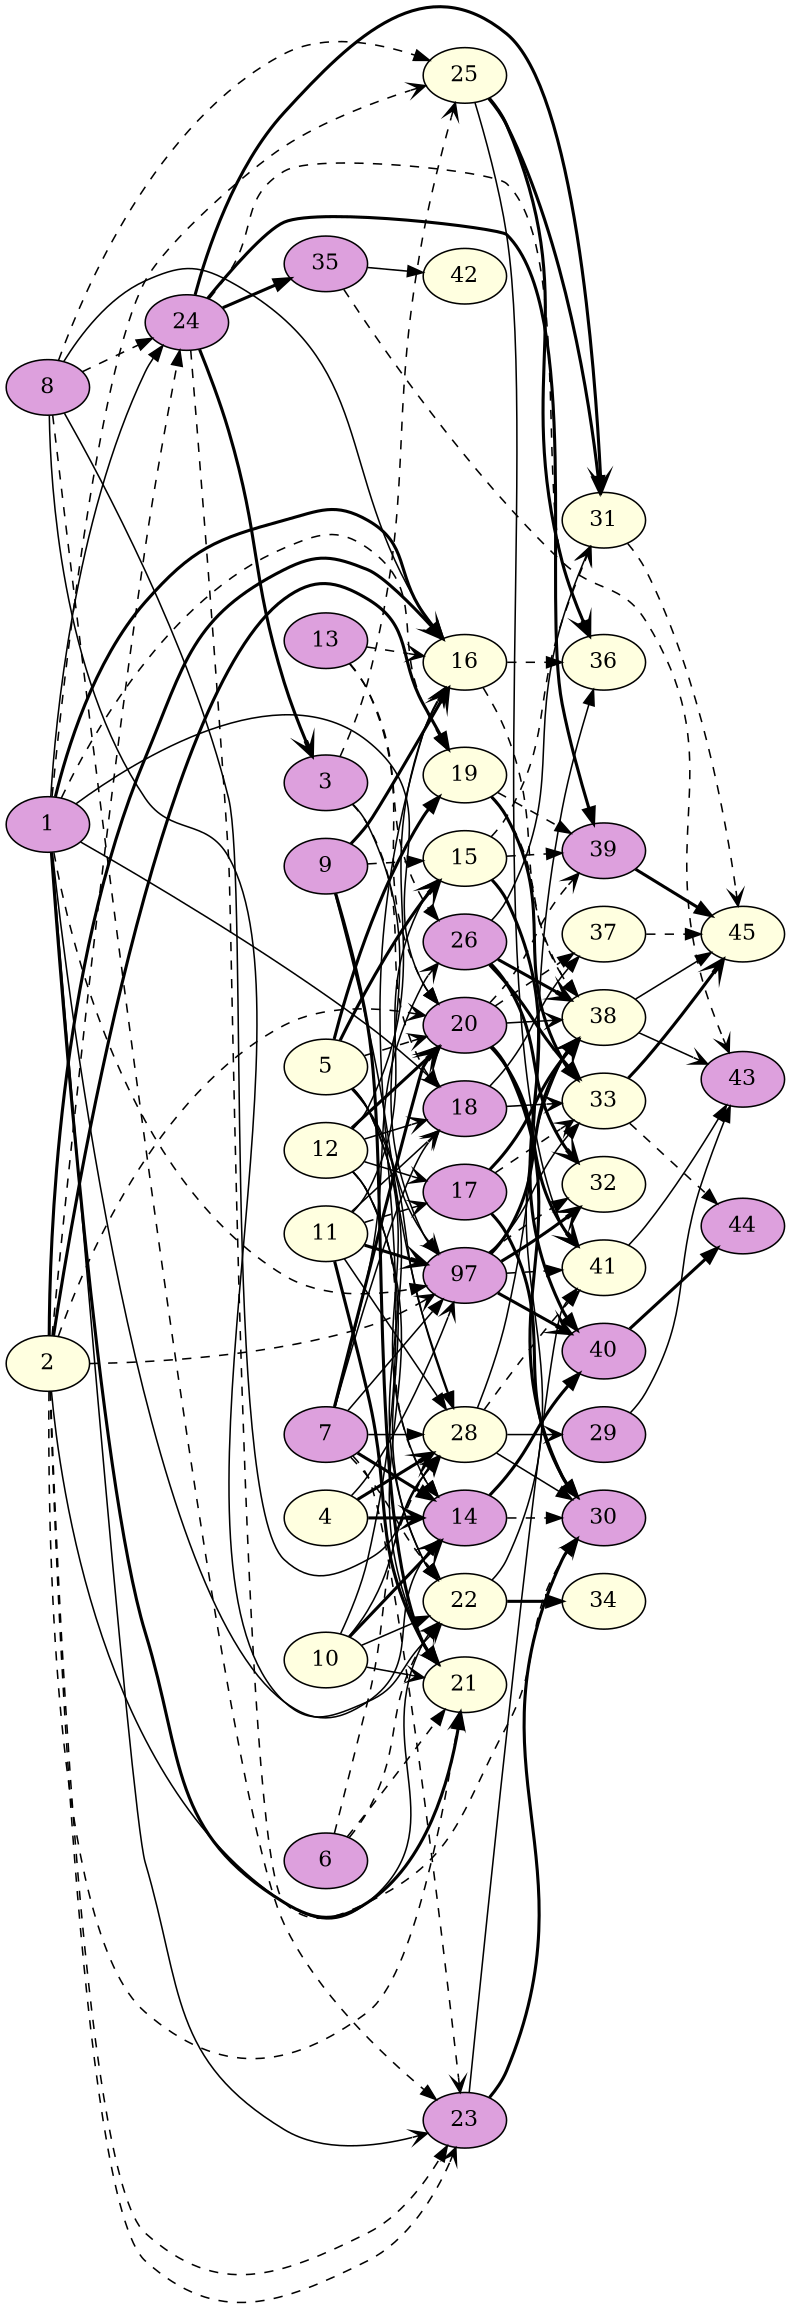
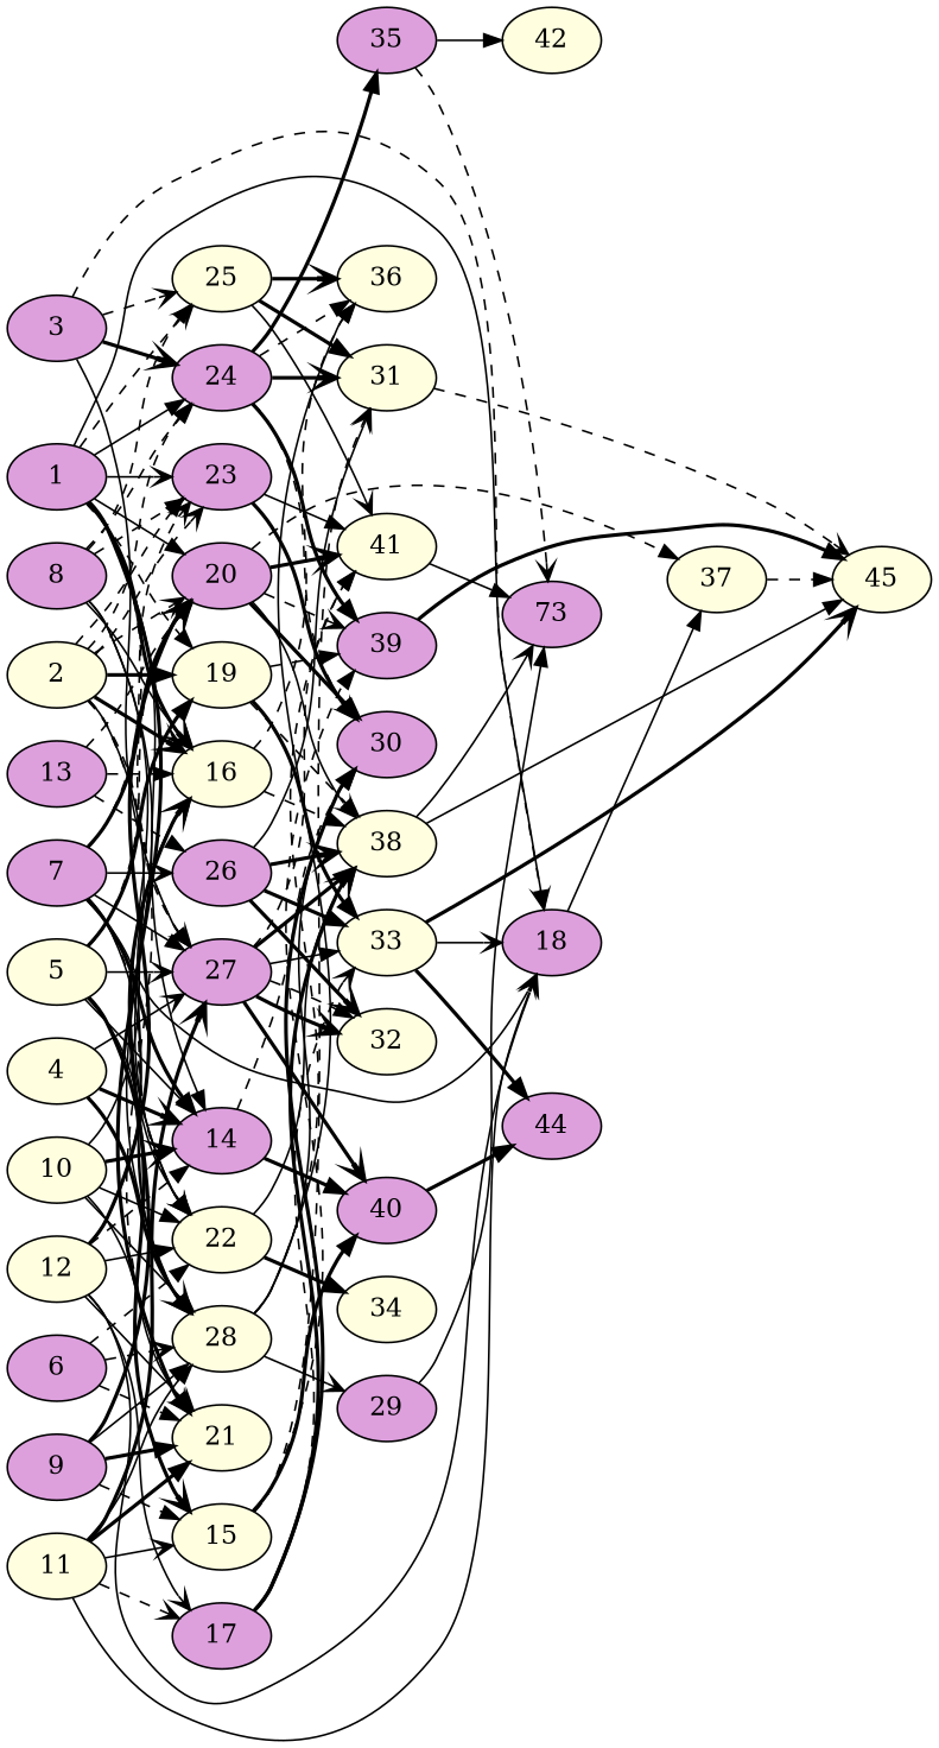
  digraph {
    rankdir=LR
    node [alpha=0.17 fillcolor=lightyellow style=filled]
    edge [arrowhead=normal style=solid]
    1 [alpha=0.20 expect_size=15592448 fillcolor=plum]
    14 [expect_size=40304640 fillcolor=plum]
    16 [alpha=0.16 expect_size=7221248]
    18 [alpha=0.12 expect_size=25994240 fillcolor=plum]
    19 [alpha=0.01 expect_size=11681792]
    20 [alpha=0.09 expect_size=37480448 fillcolor=plum]
    21 [alpha=0.01 expect_size=23923712]
    23 [alpha=0.15 expect_size=37060608 fillcolor=plum]
    24 [alpha=0.00 expect_size=6373376 fillcolor=plum]
    25 [alpha=0.10 expect_size=47654912]
-   27 [alpha=0.10 expect_size=23852032 fillcolor=plum label=97]
+   27 [alpha=0.10 expect_size=23852032 fillcolor=plum]
    30 [alpha=0.05 expect_size=8267776 fillcolor=plum]
    40 [alpha=0.14 expect_size=51210240 fillcolor=plum]
    36 [alpha=0.20 expect_size=8989696]
    38 [alpha=0.13 expect_size=6522880]
    33 [alpha=0.05 expect_size=44134400]
    37 [alpha=0.02 expect_size=30067712]
    39 [alpha=0.07 expect_size=42504192 fillcolor=plum]
    41 [alpha=0.09 expect_size=14672896]
    31 [expect_size=29204480]
    35 [alpha=0.00 expect_size=32553984 fillcolor=plum]
    32 [alpha=0.02 expect_size=30959616]
    44 [alpha=0.12 expect_size=24719360 fillcolor=plum]
    45 [alpha=0.16 expect_size=28801024]
-   43 [alpha=0.06 expect_size=13943808 fillcolor=plum]
+   43 [alpha=0.06 expect_size=13943808 fillcolor=plum label=73]
    42 [alpha=0.01 expect_size=8597504]
    2 [alpha=0.06 expect_size=35843072]
    22 [alpha=0.06 expect_size=43803648]
    34 [alpha=0.02 expect_size=31946752]
    3 [expect_size=15647744 fillcolor=plum]
    4 [alpha=0.07 expect_size=43398144]
    28 [alpha=0.15 expect_size=23736320]
    29 [alpha=0.04 expect_size=52168704 fillcolor=plum]
    5 [alpha=0.19 expect_size=15463424]
    15 [alpha=0.14 expect_size=8493056]
    6 [alpha=0.02 expect_size=26868736 fillcolor=plum]
    7 [alpha=0.06 expect_size=10349568 fillcolor=plum]
    26 [alpha=0.09 expect_size=33690624 fillcolor=plum]
    8 [alpha=0.14 expect_size=15017984 fillcolor=plum]
    9 [alpha=0.11 expect_size=12814336 fillcolor=plum]
    10 [alpha=0.14 expect_size=34459648]
    11 [alpha=0.08 expect_size=33760256]
    17 [alpha=0.20 expect_size=11992064 fillcolor=plum]
    12 [expect_size=33389568]
    13 [alpha=0.07 expect_size=46436352 fillcolor=plum]
    1 -> 14
-   1 -> 16 [style=bold]
+   1 -> 16 [arrowhead=vee style=bold]
    1 -> 18
    1 -> 19 [style=dashed]
    1 -> 20
    1 -> 21 [style=bold]
    1 -> 23 [arrowhead=vee]
    1 -> 24
    1 -> 25 [arrowhead=vee style=dashed]
    1 -> 27 [style=dashed]
    14 -> 30 [style=dashed]
    14 -> 40 [style=bold]
    16 -> 36 [style=dashed]
    16 -> 38 [style=dashed]
-   18 -> 33 [arrowhead=vee]
+   33 -> 18 [arrowhead=vee]
    18 -> 37
    19 -> 38 [style=dashed]
    19 -> 33 [style=bold]
    19 -> 39 [style=dashed]
    20 -> 30 [style=bold]
    20 -> 38 [arrowhead=vee]
    20 -> 37 [style=dashed]
    20 -> 39 [arrowhead=vee style=dashed]
    20 -> 41 [arrowhead=vee style=bold]
    23 -> 30 [style=bold]
    23 -> 41
    24 -> 30 [arrowhead=vee style=dashed]
    24 -> 36 [style=dashed]
    24 -> 39 [style=bold]
    24 -> 31 [arrowhead=vee style=bold]
    24 -> 35 [style=bold]
    25 -> 36 [arrowhead=vee style=bold]
    25 -> 41 [arrowhead=vee]
    25 -> 31 [style=bold]
    27 -> 40 [arrowhead=vee style=bold]
    27 -> 38 [style=bold]
    27 -> 33
    27 -> 41 [style=dashed]
    27 -> 32 [arrowhead=vee style=bold]
    27 -> 32 [style=dashed]
    40 -> 44 [style=bold]
    38 -> 45
    38 -> 43 [arrowhead=vee]
-   33 -> 44 [style=dashed]
+   33 -> 44 [style=bold]
    33 -> 45 [arrowhead=vee style=bold]
    37 -> 45 [style=dashed]
    39 -> 45 [style=bold]
    41 -> 43
    31 -> 45 [arrowhead=vee style=dashed]
    35 -> 43 [arrowhead=vee style=dashed]
    35 -> 42
    2 -> 16 [arrowhead=vee style=bold]
    2 -> 19 [style=bold]
    2 -> 20 [arrowhead=vee style=dashed]
    2 -> 21 [arrowhead=vee style=dashed]
    2 -> 23 [arrowhead=vee style=dashed]
    2 -> 23 [style=dashed]
    2 -> 24 [style=dashed]
    2 -> 27 [arrowhead=vee style=dashed]
    2 -> 22 [arrowhead=vee]
    22 -> 38 [arrowhead=vee]
    22 -> 34 [style=bold]
    3 -> 18 [arrowhead=vee style=dashed]
-   24 -> 3 [arrowhead=vee style=bold]
+   3 -> 24 [arrowhead=vee style=bold]
    3 -> 25 [arrowhead=vee style=dashed]
    3 -> 27
    4 -> 14 [arrowhead=vee style=bold]
    4 -> 27 [arrowhead=vee]
    4 -> 28 [arrowhead=vee style=bold]
    28 -> 30
    28 -> 36
    28 -> 41 [style=dashed]
    28 -> 29 [arrowhead=vee]
    29 -> 43
    5 -> 14
    5 -> 19 [style=bold]
    5 -> 20 [arrowhead=vee style=dashed]
    5 -> 27 [arrowhead=vee]
    5 -> 22
    5 -> 28
    5 -> 15 [arrowhead=vee style=bold]
    15 -> 40 [style=bold]
    15 -> 39 [style=dashed]
    15 -> 31 [arrowhead=vee style=dashed]
    6 -> 21 [style=dashed]
    6 -> 22 [style=dashed]
    6 -> 28 [arrowhead=vee style=dashed]
    7 -> 14 [style=bold]
    7 -> 18 [arrowhead=vee]
    7 -> 20 [arrowhead=vee style=bold]
    7 -> 23 [arrowhead=vee style=dashed]
    7 -> 27
    7 -> 22 [style=dashed]
    7 -> 28
    7 -> 26 [arrowhead=vee]
    26 -> 38 [arrowhead=vee style=bold]
    26 -> 33 [style=bold]
    26 -> 31 [arrowhead=vee]
    26 -> 32 [arrowhead=vee style=bold]
    8 -> 16 [arrowhead=vee]
    8 -> 23 [style=dashed]
    8 -> 24 [style=dashed]
    8 -> 25 [style=dashed]
    8 -> 22 [arrowhead=vee]
    8 -> 28 [arrowhead=vee]
    9 -> 16 [arrowhead=vee style=bold]
    9 -> 21 [style=bold]
    9 -> 28
    9 -> 15 [style=dashed]
    10 -> 14 [arrowhead=vee style=bold]
    10 -> 16 [arrowhead=vee]
    10 -> 21 [arrowhead=vee]
    10 -> 22
    10 -> 28
    11 -> 18 [arrowhead=vee]
    11 -> 21 [style=bold]
    11 -> 27 [arrowhead=vee style=bold]
    11 -> 28
    11 -> 15 [arrowhead=vee]
    11 -> 17 [arrowhead=vee style=dashed]
    17 -> 30 [style=bold]
    17 -> 38 [arrowhead=vee style=bold]
    17 -> 33 [arrowhead=vee style=dashed]
    12 -> 14 [style=dashed]
    12 -> 16 [arrowhead=vee]
    12 -> 18 [arrowhead=vee]
    12 -> 20 [arrowhead=vee style=bold]
    12 -> 21 [arrowhead=vee]
    12 -> 22
    12 -> 17 [arrowhead=vee]
-   13 -> 16 [arrowhead=vee style=dashed]
+   13 -> 16 [style=dashed]
    13 -> 20 [style=dashed]
    13 -> 26 [style=dashed]
  }
